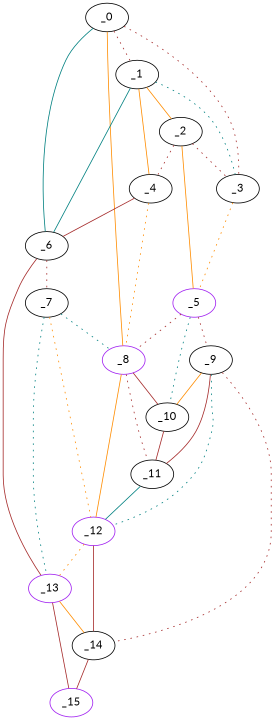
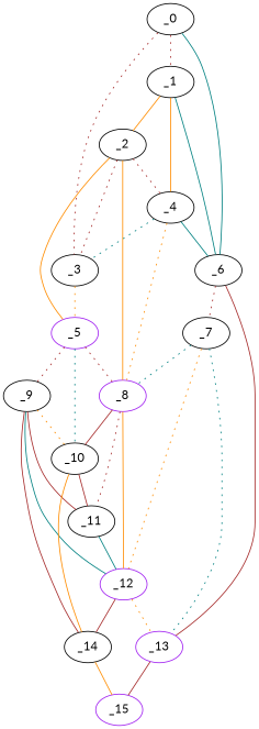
  graph {
    fontname=Lato
    node [color=black fontname=Lato y=47]
    edge [color=brown fontname=Lato style=solid valence=2]
    _0 [x=6 y=42]
    _1 [x=15]
    _3 [x=34 y=35]
    _6 [x=69 y=86]
    _2 [x=29]
    _4 [x=64 y=78]
    _5 [color=purple x=66 y=33]
    _7 [x=70 y=79]
    _13 [color=purple x=113 y=90]
    _8 [color=purple x=73 y=57]
    _9 [x=78 y=33]
    _10 [x=84 y=41]
    _12 [color=purple x=105 y=54]
    _14 [x=120 y=65]
    _15 [color=purple x=122 y=78]
    _11 [x=93 y=45]
    _0 -- _1 [style=dotted]
    _0 -- _3 [style=dotted valence=1]
    _0 -- _6 [color=teal valence=1]
-   _1 -- _3 [color=teal style=dotted]
+   _4 -- _3 [color=teal style=dotted]
    _1 -- _6 [color=teal]
    _1 -- _2 [color=darkorange valence=1]
    _1 -- _4 [color=darkorange]
    _3 -- _5 [color=darkorange style=dotted valence=1]
    _6 -- _7 [style=dotted valence=1]
    _6 -- _13 [valence=1]
    _2 -- _3 [style=dotted]
    _2 -- _4 [style=dotted]
    _2 -- _5 [color=darkorange]
-   _0 -- _8 [color=darkorange]
-   _4 -- _6 [valence=1]
+   _2 -- _8 [color=darkorange]
+   _4 -- _6 [color=teal valence=1]
    _4 -- _8 [color=darkorange style=dotted]
    _5 -- _8 [style=dotted valence=1]
    _5 -- _9 [style=dotted valence=1]
    _5 -- _10 [color=teal style=dotted]
    _7 -- _13 [color=teal style=dotted]
    _7 -- _8 [color=teal style=dotted]
    _7 -- _12 [color=darkorange style=dotted]
-   _13 -- _14 [color=darkorange]
+   _10 -- _14 [color=darkorange]
    _13 -- _15 [valence=1]
    _8 -- _10
    _8 -- _12 [color=darkorange]
    _8 -- _11 [style=dotted]
-   _9 -- _10 [color=darkorange valence=1]
-   _9 -- _12 [color=teal style=dotted valence=1]
-   _9 -- _14 [style=dotted valence=1]
+   _9 -- _10 [color=darkorange style=dotted valence=1]
+   _9 -- _12 [color=teal valence=1]
+   _9 -- _14 [valence=1]
    _9 -- _11
    _10 -- _11 [valence=1]
    _12 -- _13 [color=darkorange style=dotted valence=1]
    _12 -- _14 [valence=1]
-   _14 -- _15 [valence=1]
+   _14 -- _15 [color=darkorange valence=1]
    _11 -- _12 [color=teal valence=1]
  }
